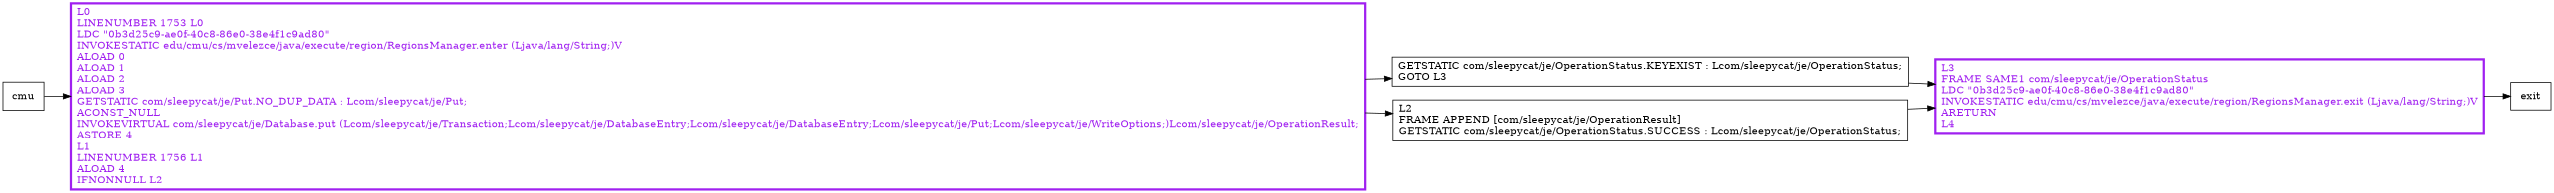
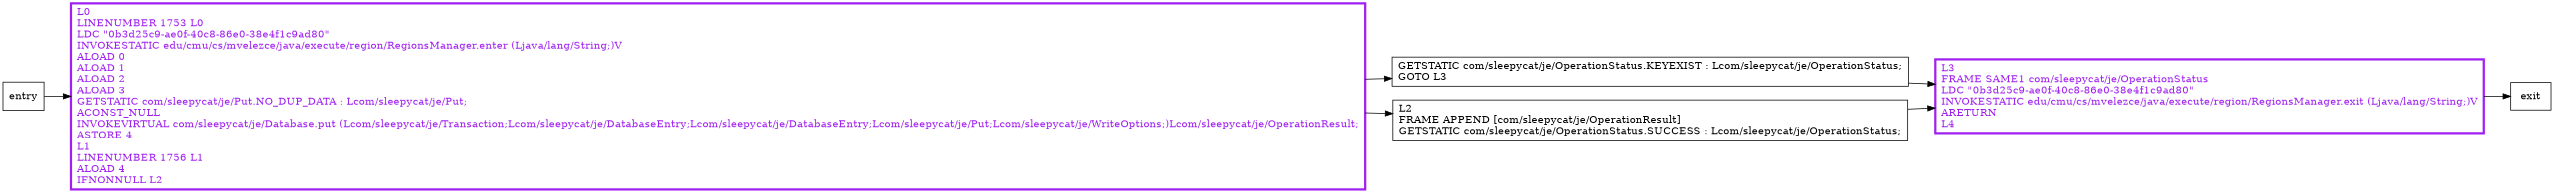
  digraph {
    rankdir=LR
    node [shape=record]
    n1 [color=purple fontcolor=purple label="L3\lFRAME SAME1 com/sleepycat/je/OperationStatus\lLDC \"0b3d25c9-ae0f-40c8-86e0-38e4f1c9ad80\"\lINVOKESTATIC edu/cmu/cs/mvelezce/java/execute/region/RegionsManager.exit (Ljava/lang/String;)V\lARETURN\lL4\l" penwidth=3]
    exit
    n3 [color=purple fontcolor=purple label="L0\lLINENUMBER 1753 L0\lLDC \"0b3d25c9-ae0f-40c8-86e0-38e4f1c9ad80\"\lINVOKESTATIC edu/cmu/cs/mvelezce/java/execute/region/RegionsManager.enter (Ljava/lang/String;)V\lALOAD 0\lALOAD 1\lALOAD 2\lALOAD 3\lGETSTATIC com/sleepycat/je/Put.NO_DUP_DATA : Lcom/sleepycat/je/Put;\lACONST_NULL\lINVOKEVIRTUAL com/sleepycat/je/Database.put (Lcom/sleepycat/je/Transaction;Lcom/sleepycat/je/DatabaseEntry;Lcom/sleepycat/je/DatabaseEntry;Lcom/sleepycat/je/Put;Lcom/sleepycat/je/WriteOptions;)Lcom/sleepycat/je/OperationResult;\lASTORE 4\lL1\lLINENUMBER 1756 L1\lALOAD 4\lIFNONNULL L2\l" penwidth=3]
    n4 [label="GETSTATIC com/sleepycat/je/OperationStatus.KEYEXIST : Lcom/sleepycat/je/OperationStatus;\lGOTO L3\l"]
    n5 [label="L2\lFRAME APPEND [com/sleepycat/je/OperationResult]\lGETSTATIC com/sleepycat/je/OperationStatus.SUCCESS : Lcom/sleepycat/je/OperationStatus;\l"]
-   entry [label=cmu]
+   entry
    n1 -> exit
    n3 -> n4
    n3 -> n5
    n4 -> n1
    n5 -> n1
    entry -> n3
  }
